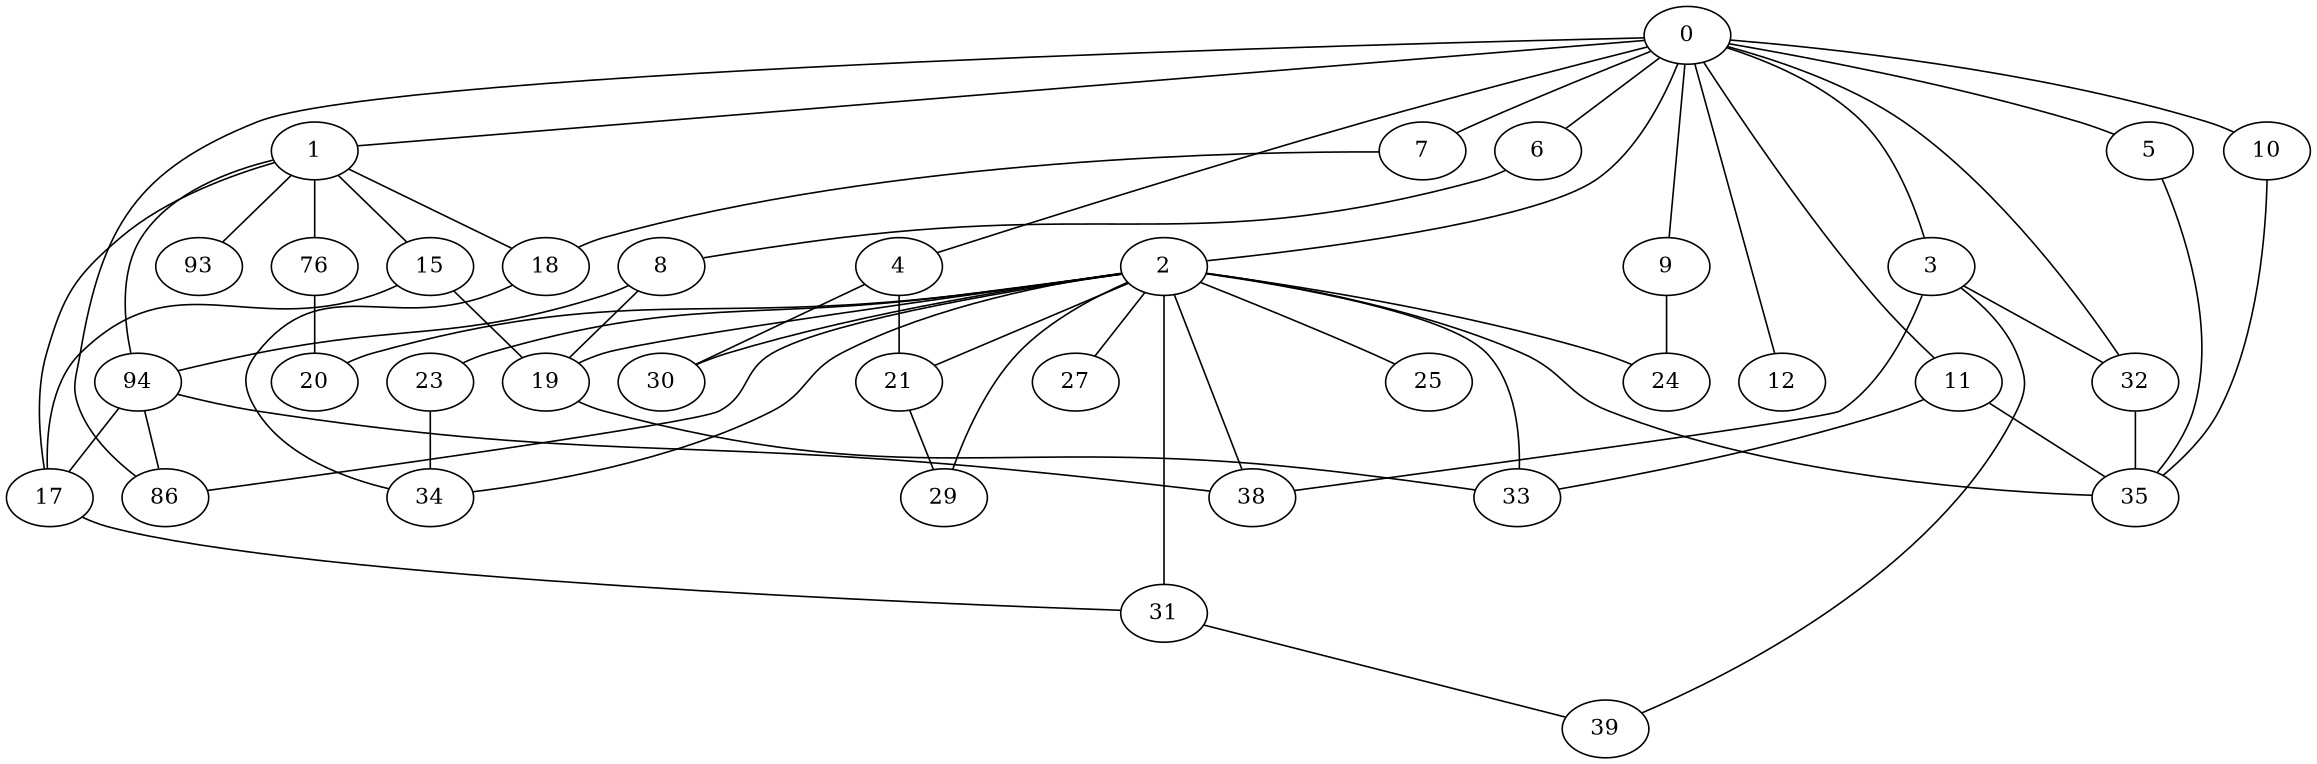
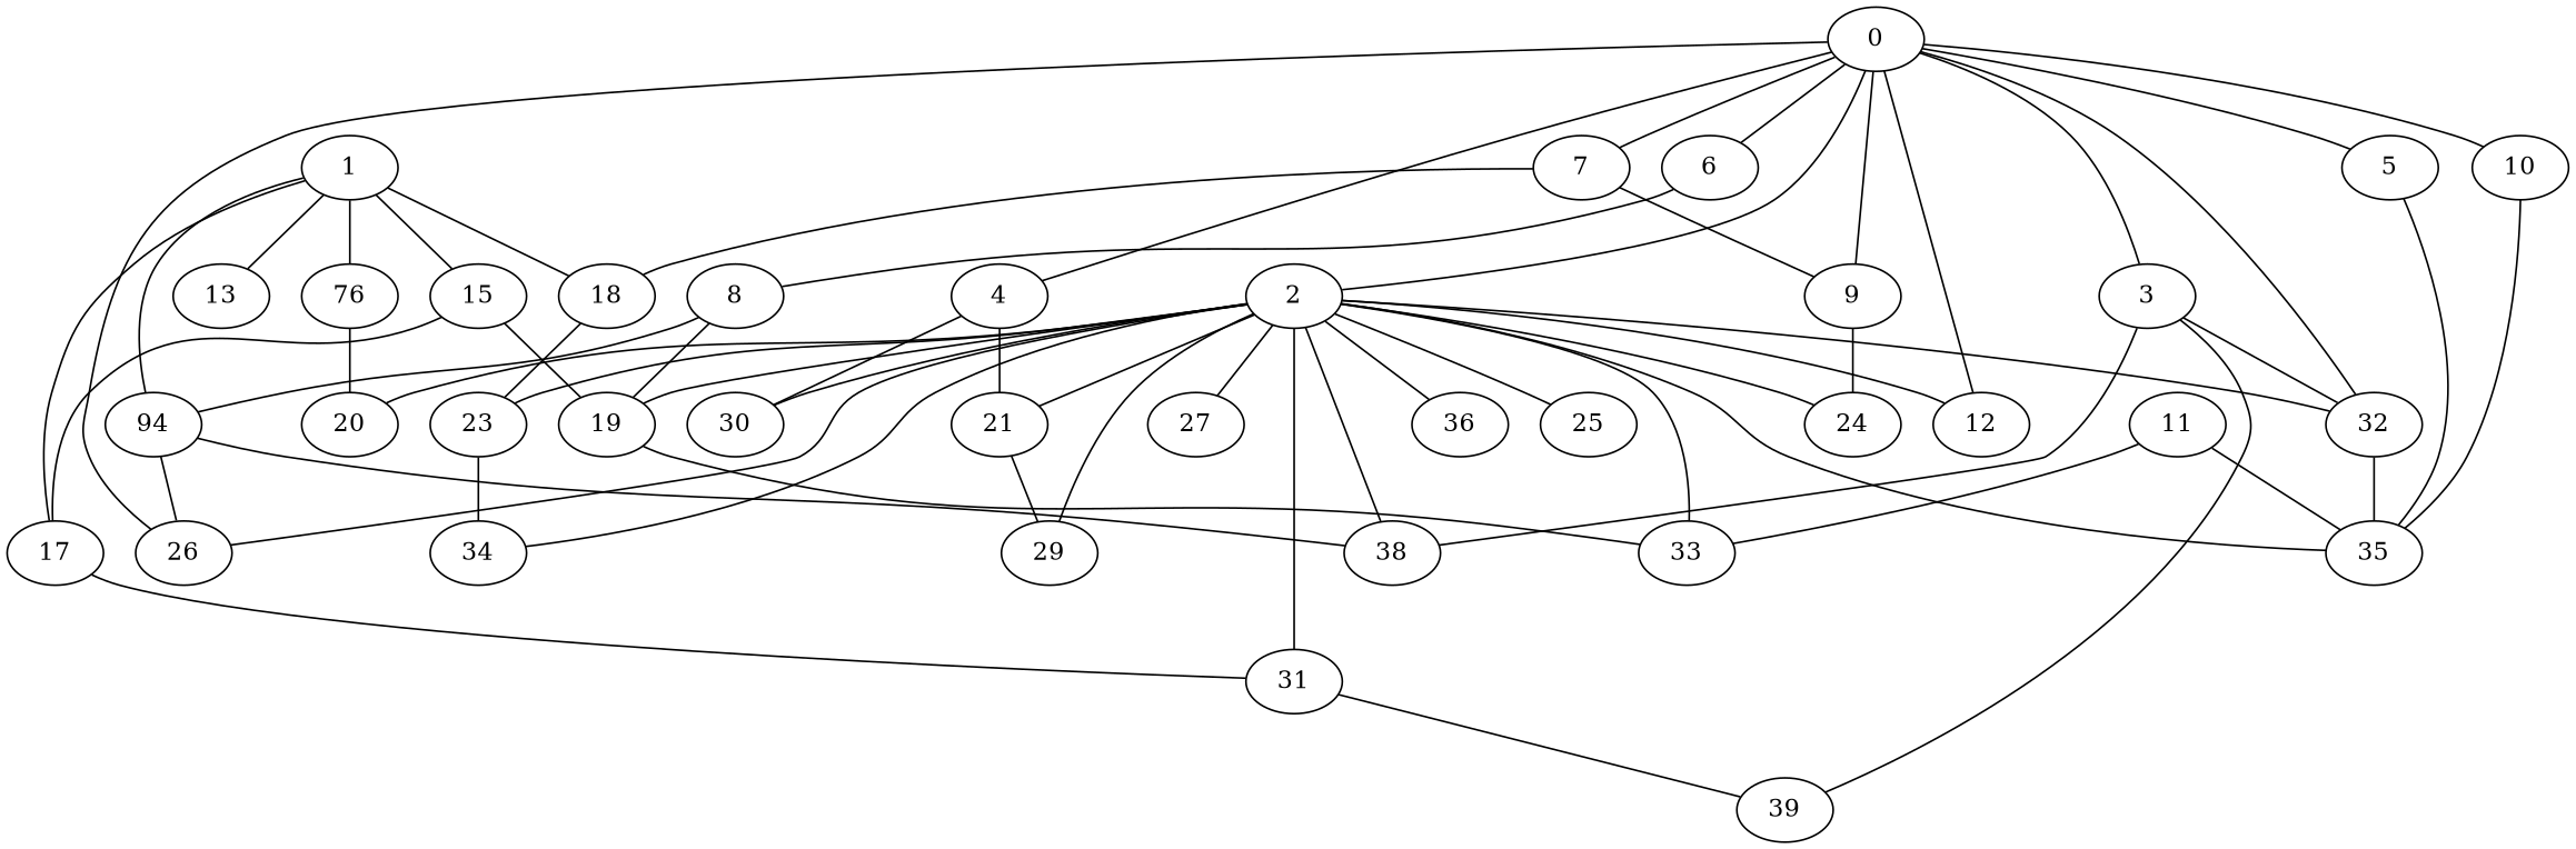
  graph {
    0
    1
    2
    3
    4
    5
    6
    7
    9
    10
    11
    12
    32
-   26 [label=86]
-   13 [label=93]
+   26
+   13
    n16 [label=94]
    15
    n18 [label=76]
    17
    18
    34
    35
+   36
    33
    19
    20
    21
    23
    24
    25
    27
    29
    30
    31
    38
    39
    8
-   0 -- 1
    0 -- 2
    0 -- 3
    0 -- 4
    0 -- 5
    0 -- 6
    0 -- 7
    0 -- 9
    0 -- 10
-   0 -- 11
    0 -- 12
    0 -- 32
    0 -- 26
    1 -- 13
    1 -- n16
    1 -- 15
    1 -- n18
    1 -- 17
    1 -- 18
+   2 -- 12
+   2 -- 32
    2 -- 26
    2 -- 34
    2 -- 35
+   2 -- 36
    2 -- 33
    2 -- 19
    2 -- 20
    2 -- 21
    2 -- 23
    2 -- 24
    2 -- 25
    2 -- 27
    2 -- 29
    2 -- 30
    2 -- 31
    2 -- 38
    3 -- 32
    3 -- 38
    3 -- 39
    4 -- 21
    4 -- 30
    5 -- 35
    6 -- 8
+   7 -- 9
    7 -- 18
    9 -- 24
    10 -- 35
    11 -- 35
    11 -- 33
    32 -- 35
    n16 -- 26
-   n16 -- 17
    n16 -- 38
    15 -- 17
    15 -- 19
    n18 -- 20
    17 -- 31
-   18 -- 34
+   18 -- 23
    19 -- 33
    21 -- 29
    23 -- 34
    31 -- 39
    8 -- n16
    8 -- 19
  }
